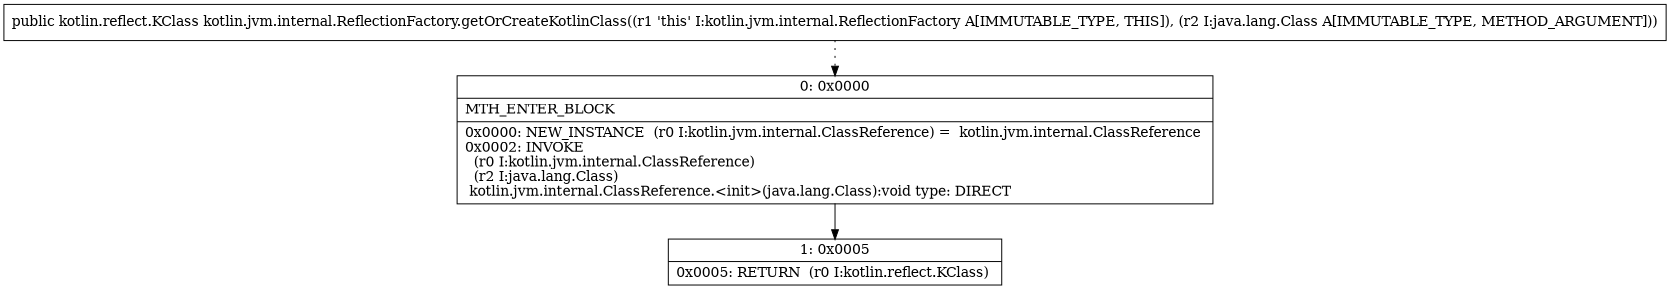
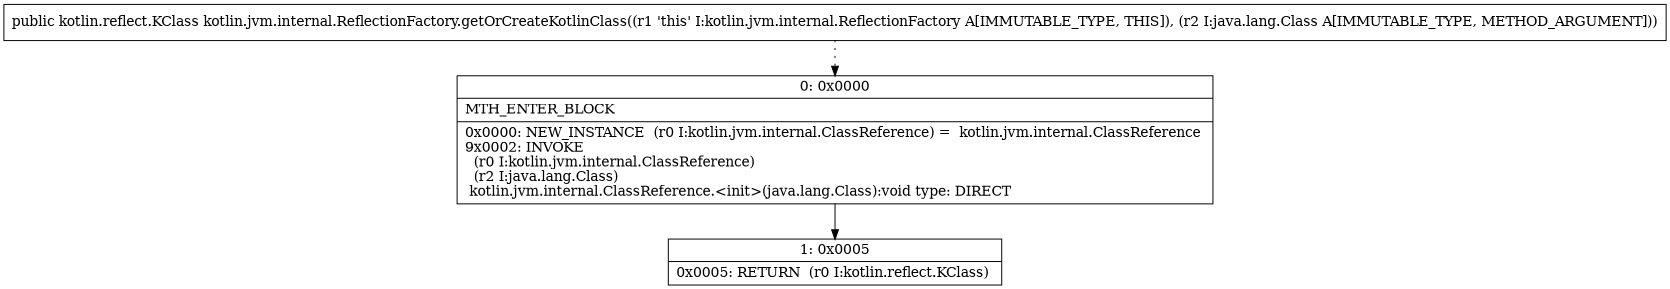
  digraph {
    node [shape=record]
-   n1 [label="{0\:\ 0x0000|MTH_ENTER_BLOCK\l|0x0000: NEW_INSTANCE  (r0 I:kotlin.jvm.internal.ClassReference) =  kotlin.jvm.internal.ClassReference \l0x0002: INVOKE  \l  (r0 I:kotlin.jvm.internal.ClassReference)\l  (r2 I:java.lang.Class)\l kotlin.jvm.internal.ClassReference.\<init\>(java.lang.Class):void type: DIRECT \l}"]
+   n1 [label="{0\:\ 0x0000|MTH_ENTER_BLOCK\l|0x0000: NEW_INSTANCE  (r0 I:kotlin.jvm.internal.ClassReference) =  kotlin.jvm.internal.ClassReference \l9x0002: INVOKE  \l  (r0 I:kotlin.jvm.internal.ClassReference)\l  (r2 I:java.lang.Class)\l kotlin.jvm.internal.ClassReference.\<init\>(java.lang.Class):void type: DIRECT \l}"]
    n2 [label="{1\:\ 0x0005|0x0005: RETURN  (r0 I:kotlin.reflect.KClass) \l}"]
    n3 [label="{public kotlin.reflect.KClass kotlin.jvm.internal.ReflectionFactory.getOrCreateKotlinClass((r1 'this' I:kotlin.jvm.internal.ReflectionFactory A[IMMUTABLE_TYPE, THIS]), (r2 I:java.lang.Class A[IMMUTABLE_TYPE, METHOD_ARGUMENT])) }"]
    n1 -> n2 [style=solid]
    n3 -> n1 [style=dotted]
  }
